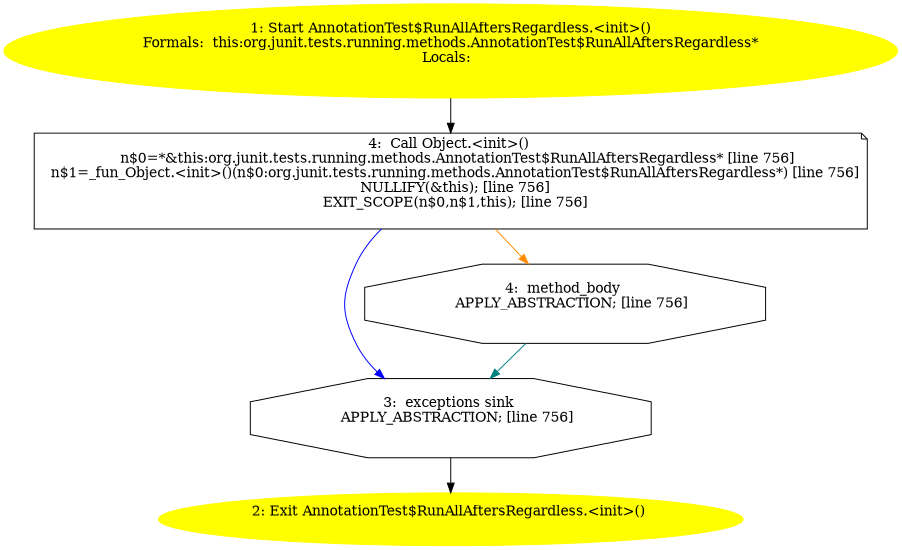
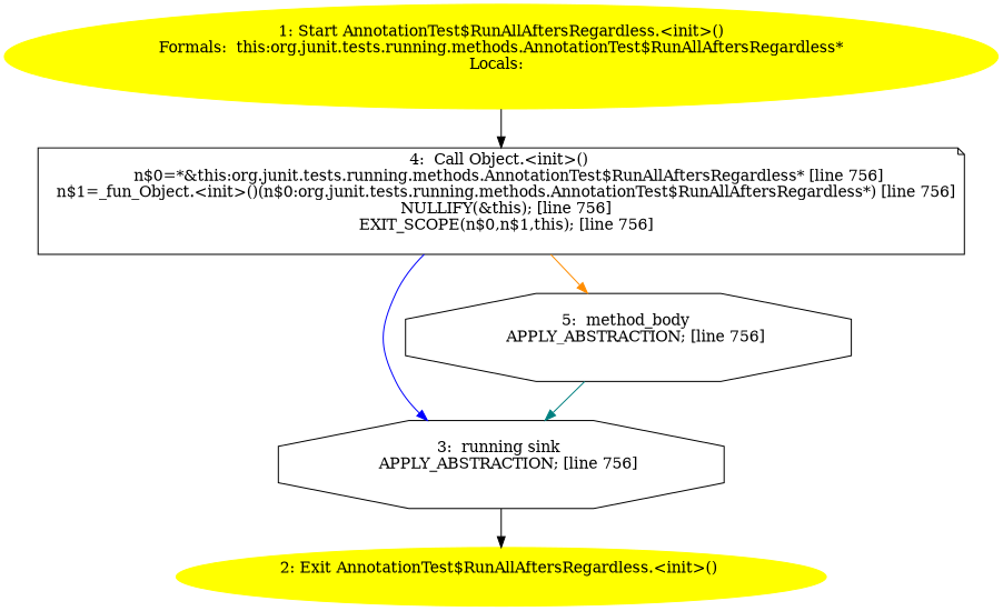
  digraph {
    node [shape=ellipse]
    edge [color=black]
    n1 [color=yellow label="1: Start AnnotationTest$RunAllAftersRegardless.<init>()\nFormals:  this:org.junit.tests.running.methods.AnnotationTest$RunAllAftersRegardless*\nLocals:  \n  " style=filled]
    n2 [label="4:  Call Object.<init>() \n   n$0=*&this:org.junit.tests.running.methods.AnnotationTest$RunAllAftersRegardless* [line 756]\n  n$1=_fun_Object.<init>()(n$0:org.junit.tests.running.methods.AnnotationTest$RunAllAftersRegardless*) [line 756]\n  NULLIFY(&this); [line 756]\n  EXIT_SCOPE(n$0,n$1,this); [line 756]\n " shape=note]
-   n3 [label="3:  exceptions sink \n   APPLY_ABSTRACTION; [line 756]\n " shape=octagon]
-   n4 [label="4:  method_body \n   APPLY_ABSTRACTION; [line 756]\n " shape=octagon]
+   n3 [label="3:  running sink \n   APPLY_ABSTRACTION; [line 756]\n " shape=octagon]
+   n4 [label="5:  method_body \n   APPLY_ABSTRACTION; [line 756]\n " shape=octagon]
    n5 [color=yellow label="2: Exit AnnotationTest$RunAllAftersRegardless.<init>() \n  " style=filled]
    n1 -> n2
    n2 -> n3 [color=blue]
    n2 -> n4 [color=darkorange]
    n3 -> n5
    n4 -> n3 [color=teal]
  }
